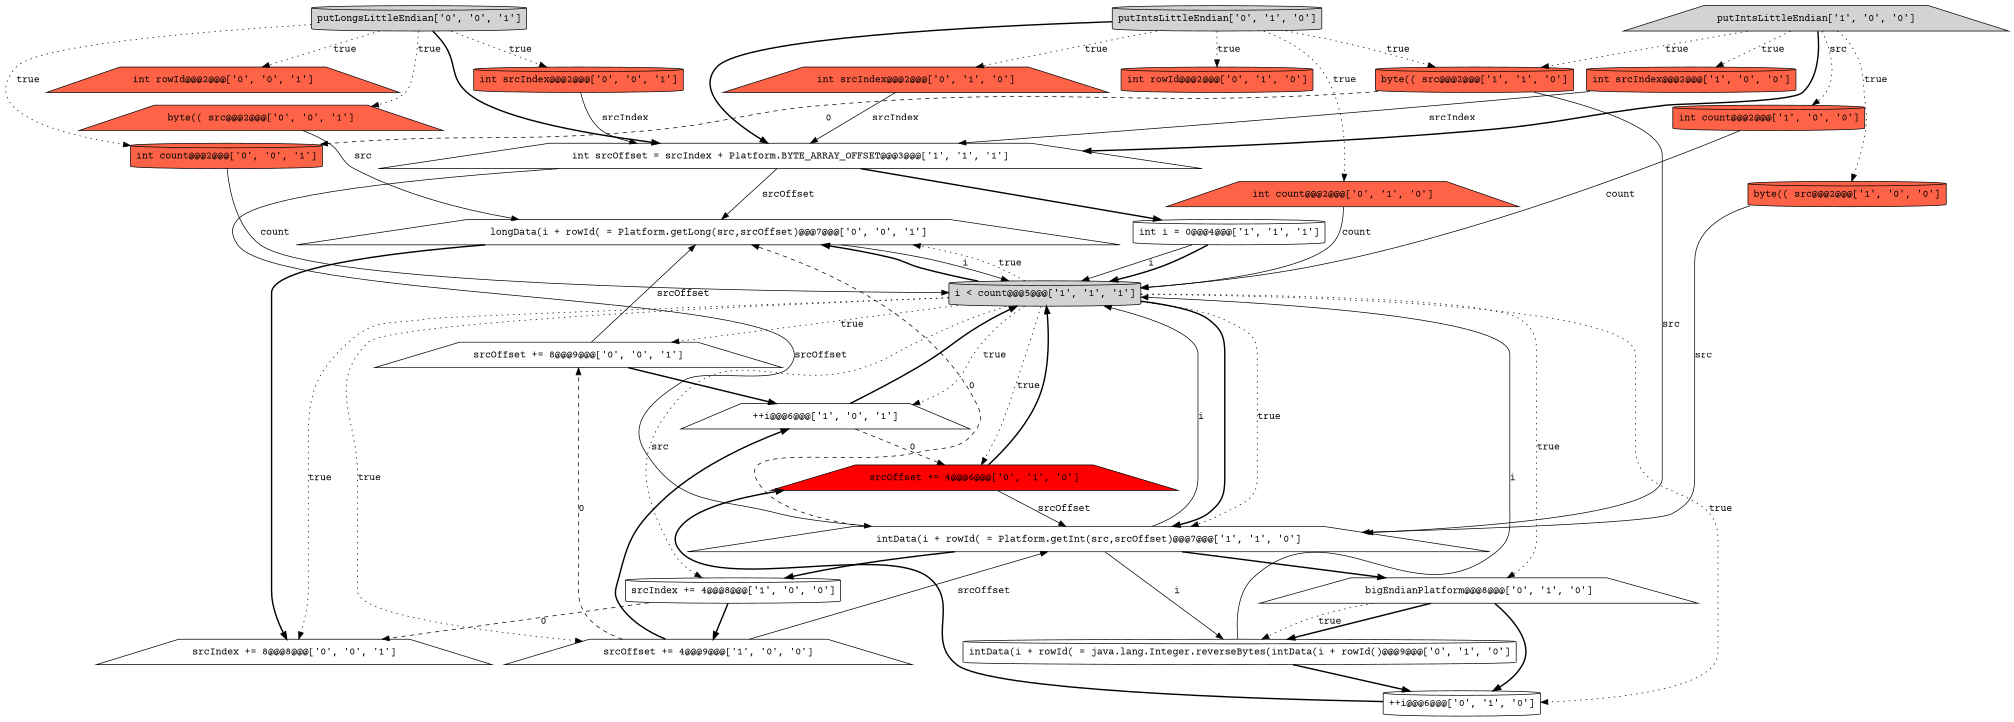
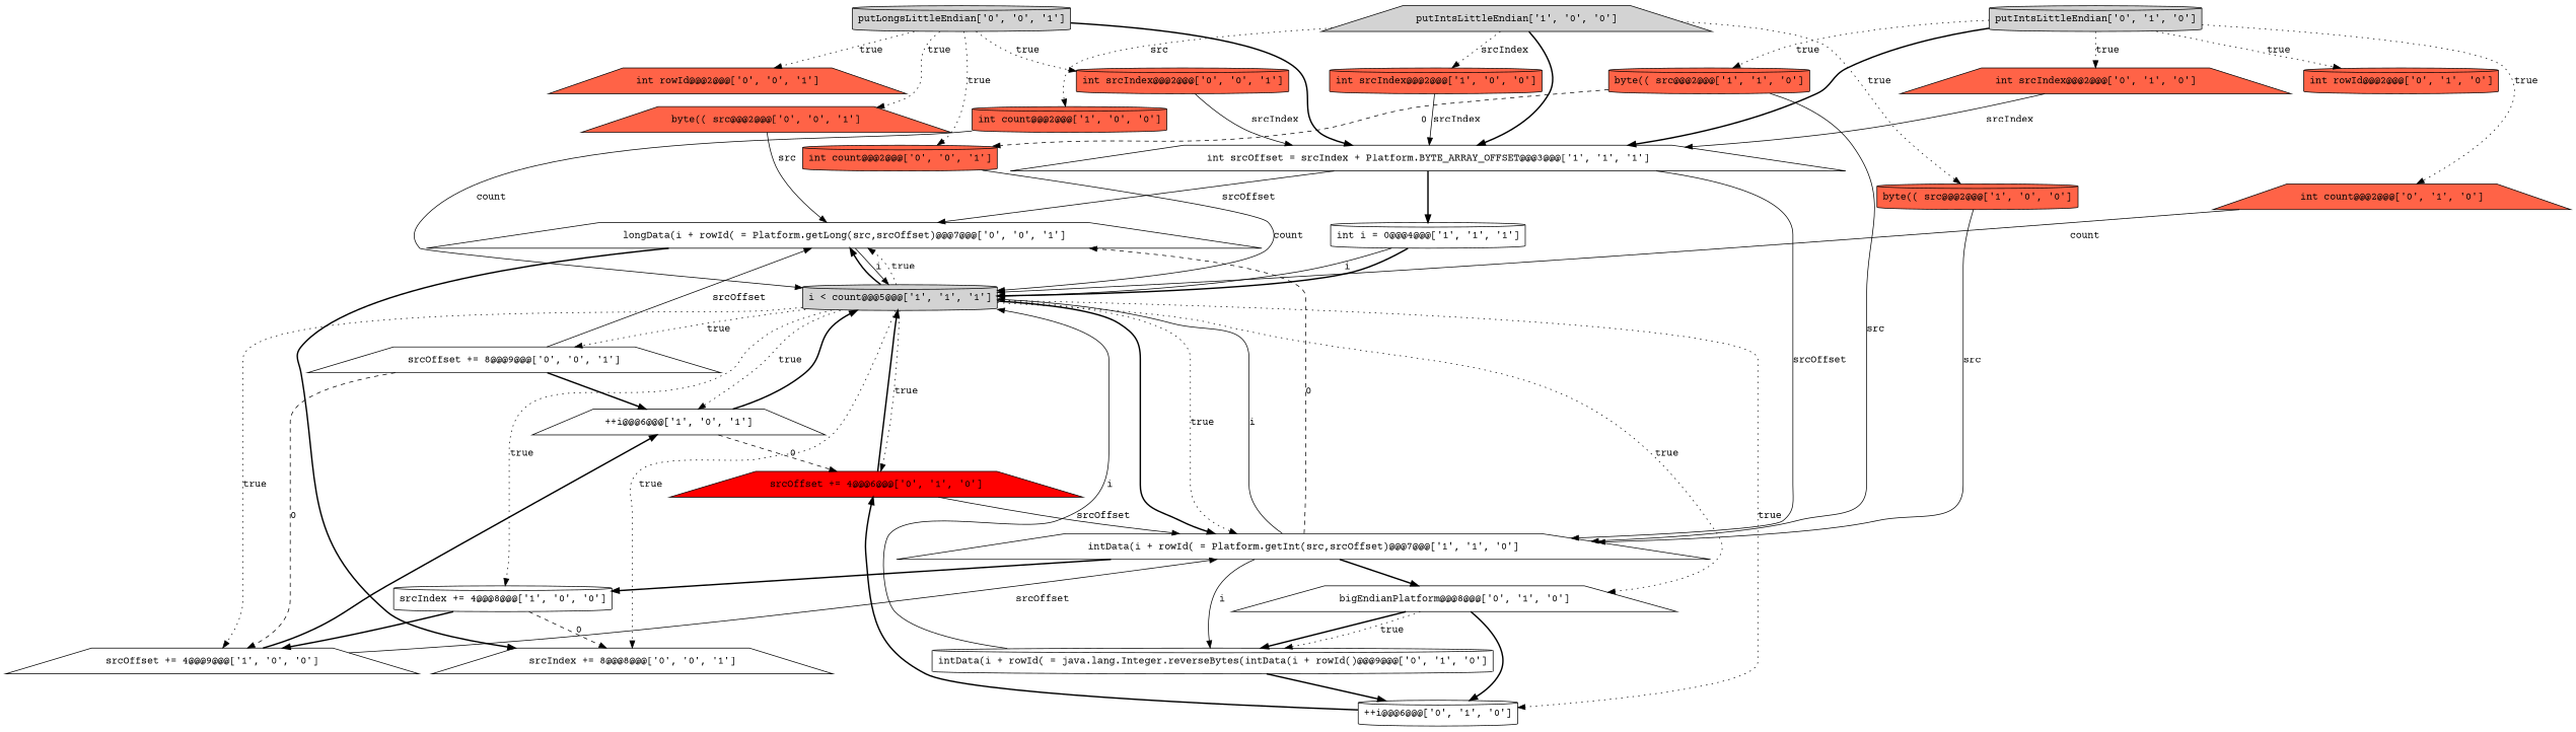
  digraph {
    fontname="Courier Prime"
    node [fillcolor=white fontname="Courier Prime" shape=trapezium style=filled]
    edge [fontname="Courier Prime" style=dotted]
    n1 [fillcolor=tomato label="byte(( src@@@2@@@['0', '0', '1']"]
    n2 [label="longData(i + rowId( = Platform.getLong(src,srcOffset)@@@7@@@['0', '0', '1']"]
    n3 [fillcolor=lightgray label="i < count@@@5@@@['1', '1', '1']" shape=cylinder]
    n4 [label="srcIndex += 8@@@8@@@['0', '0', '1']"]
    n5 [fillcolor=tomato label="byte(( src@@@2@@@['1', '1', '0']" shape=cylinder]
    n6 [label="intData(i + rowId( = Platform.getInt(src,srcOffset)@@@7@@@['1', '1', '0']"]
    n7 [fillcolor=tomato label="int count@@@2@@@['0', '0', '1']" shape=cylinder]
    n8 [label="bigEndianPlatform@@@8@@@['0', '1', '0']"]
    n9 [label="intData(i + rowId( = java.lang.Integer.reverseBytes(intData(i + rowId()@@@9@@@['0', '1', '0']" shape=cylinder]
    n10 [label="srcIndex += 4@@@8@@@['1', '0', '0']" shape=cylinder]
    n11 [fillcolor=lightgray label="putIntsLittleEndian['1', '0', '0']"]
    n12 [fillcolor=tomato label="byte(( src@@@2@@@['1', '0', '0']" shape=cylinder]
    n13 [fillcolor=tomato label="int count@@@2@@@['1', '0', '0']" shape=cylinder]
    n14 [fillcolor=tomato label="int srcIndex@@@2@@@['1', '0', '0']" shape=cylinder]
    n15 [label="int srcOffset = srcIndex + Platform.BYTE_ARRAY_OFFSET@@@3@@@['1', '1', '1']"]
    n16 [label="int i = 0@@@4@@@['1', '1', '1']" shape=cylinder]
    n17 [label="++i@@@6@@@['0', '1', '0']" shape=cylinder]
    n18 [fillcolor=red label="srcOffset += 4@@@6@@@['0', '1', '0']"]
    n19 [label="srcOffset += 4@@@9@@@['1', '0', '0']"]
    n20 [label="++i@@@6@@@['1', '0', '1']"]
    n21 [label="srcOffset += 8@@@9@@@['0', '0', '1']"]
    n22 [fillcolor=tomato label="int srcIndex@@@2@@@['0', '1', '0']"]
    n23 [fillcolor=tomato label="int count@@@2@@@['0', '1', '0']"]
    n24 [fillcolor=tomato label="int srcIndex@@@2@@@['0', '0', '1']" shape=cylinder]
    n25 [fillcolor=lightgray label="putIntsLittleEndian['0', '1', '0']" shape=cylinder]
    n26 [fillcolor=tomato label="int rowId@@@2@@@['0', '1', '0']" shape=cylinder]
    n27 [fillcolor=lightgray label="putLongsLittleEndian['0', '0', '1']" shape=cylinder]
    n28 [fillcolor=tomato label="int rowId@@@2@@@['0', '0', '1']"]
    n1 -> n2 [label=src style=solid]
    n2 -> n3 [label=i style=solid]
    n2 -> n4 [style=bold]
    n3 -> n2 [label=true]
    n3 -> n2 [style=bold]
    n3 -> n4 [label=true]
    n3 -> n6 [style=bold]
    n3 -> n6 [label=true]
    n3 -> n8 [label=true]
-   n3 -> n10 [label=src]
+   n3 -> n10 [label=true]
    n3 -> n17 [label=true]
    n3 -> n18 [label=true]
    n3 -> n19 [label=true]
    n3 -> n20 [label=true]
    n3 -> n21 [label=true]
    n5 -> n6 [label=src style=solid]
    n5 -> n7 [label=0 style=dashed]
    n6 -> n2 [label=0 style=dashed]
    n6 -> n3 [label=i style=solid]
    n6 -> n8 [style=bold]
    n6 -> n9 [label=i style=solid]
    n6 -> n10 [style=bold]
    n7 -> n3 [label=count style=solid]
    n8 -> n9 [style=bold]
    n8 -> n9 [label=true]
    n8 -> n17 [style=bold]
    n9 -> n3 [label=i style=solid]
    n9 -> n17 [style=bold]
    n10 -> n4 [label=0 style=dashed]
    n10 -> n19 [style=bold]
-   n11 -> n5 [label=true]
    n11 -> n12 [label=true]
    n11 -> n13 [label=src]
-   n11 -> n14 [label=true]
+   n11 -> n14 [label=srcIndex]
    n11 -> n15 [style=bold]
    n12 -> n6 [label=src style=solid]
    n13 -> n3 [label=count style=solid]
    n14 -> n15 [label=srcIndex style=solid]
    n15 -> n2 [label=srcOffset style=solid]
    n15 -> n6 [label=srcOffset style=solid]
    n15 -> n16 [style=bold]
    n16 -> n3 [label=i style=solid]
    n16 -> n3 [style=bold]
    n17 -> n18 [style=bold]
    n18 -> n3 [style=bold]
    n18 -> n6 [label=srcOffset style=solid]
    n19 -> n6 [label=srcOffset style=solid]
    n19 -> n20 [style=bold]
-   n19 -> n21 [label=0 style=dashed]
+   n21 -> n19 [label=0 style=dashed]
    n20 -> n3 [style=bold]
    n20 -> n18 [label=0 style=dashed]
    n21 -> n2 [label=srcOffset style=solid]
    n21 -> n20 [style=bold]
    n22 -> n15 [label=srcIndex style=solid]
    n23 -> n3 [label=count style=solid]
    n24 -> n15 [label=srcIndex style=solid]
    n25 -> n5 [label=true]
    n25 -> n15 [style=bold]
    n25 -> n22 [label=true]
    n25 -> n23 [label=true]
    n25 -> n26 [label=true]
    n27 -> n1 [label=true]
    n27 -> n7 [label=true]
    n27 -> n15 [style=bold]
    n27 -> n24 [label=true]
    n27 -> n28 [label=true]
  }
